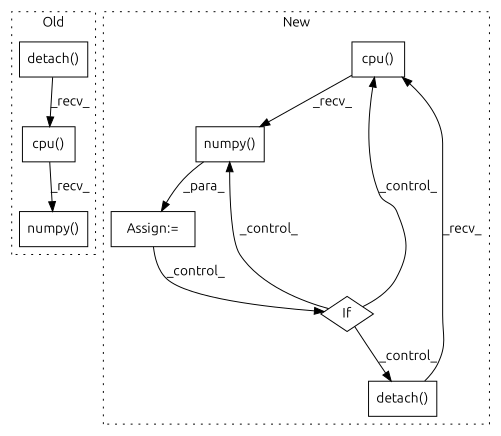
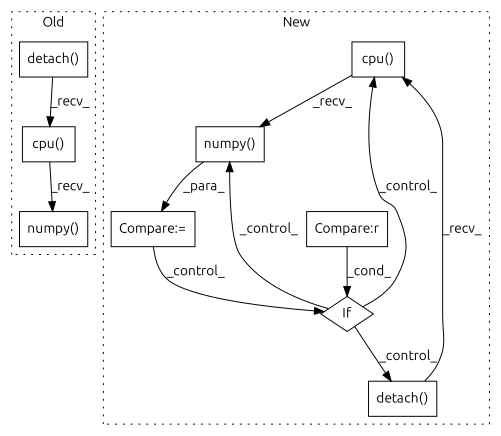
  digraph {
    fontname=Ubuntu
    node [a=75 fontname=Ubuntu l=21 s=3353 shape=box]
    edge [fontname=Ubuntu]
    n1 [l=15 label="detach()"]
    n2 [l=29 label="numpy()"]
    n3 [label="cpu()"]
    n4 [l=27 label="cpu()" s=4077]
    n5 [l=35 label="numpy()" s=4077]
    n6 [label="detach()" s=4077]
-   n7 [a=68 l=3 label="Assign:=" s=4074]
+   n7 [a=68 l=3 label="Compare:=" s=4074]
    n8 [a=96 l=3 label=If s=4027 shape=diamond]
+   n9 [a=40 l=20 label="Compare:r" s=4030]
    subgraph cluster_1 {
      label=Old
      style=dotted
      n1
      n2
      n3
    }
    subgraph cluster_2 {
      label=New
      style=dotted
      n4
      n5
      n6
      n7
      n8
+     n9
    }
    n1 -> n3 [label=_recv_]
    n3 -> n2 [label=_recv_]
    n4 -> n5 [label=_recv_]
    n5 -> n7 [label=_para_]
    n6 -> n4 [label=_recv_]
    n7 -> n8 [label=_control_]
    n8 -> n4 [label=_control_]
    n8 -> n5 [label=_control_]
    n8 -> n6 [label=_control_]
+   n9 -> n8 [label=_cond_]
  }
